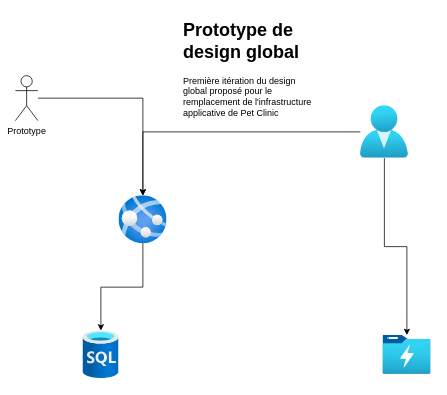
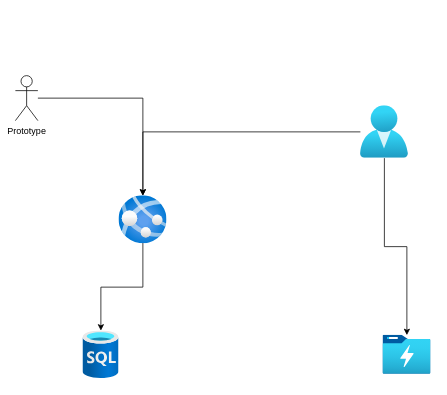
  <mxCell id="0" />
  <mxCell id="1" parent="0" />
  <mxCell id="2" style="edgeStyle=orthogonalEdgeStyle;rounded=0;orthogonalLoop=1;jettySize=auto;html=1;exitX=0.5;exitY=0.938;exitDx=0;exitDy=0;exitPerimeter=0;" edge="1" parent="1" source="5" target="3"><mxGeometry relative="1" as="geometry" /></mxCell>
  <mxCell id="3" value="" style="aspect=fixed;html=1;points=[];align=center;image;fontSize=12;image=img/lib/azure2/databases/SQL_Database.svg;" vertex="1" parent="1"><mxGeometry x="110" y="440" width="48" height="64" as="geometry" /></mxCell>
  <mxCell id="4" value="" style="aspect=fixed;html=1;points=[];align=center;image;fontSize=12;image=img/lib/azure2/storage/Data_Lake_Storage_Gen1.svg;" vertex="1" parent="1"><mxGeometry x="510" y="446" width="64" height="52" as="geometry" /></mxCell>
  <mxCell id="5" value="" style="aspect=fixed;html=1;points=[];align=center;image;fontSize=12;image=img/lib/azure2/app_services/App_Services.svg;" vertex="1" parent="1"><mxGeometry x="158" y="260" width="64" height="64" as="geometry" /></mxCell>
  <mxCell id="6" style="edgeStyle=orthogonalEdgeStyle;rounded=0;orthogonalLoop=1;jettySize=auto;html=1;" edge="1" parent="1" source="7" target="5"><mxGeometry relative="1" as="geometry" /></mxCell>
  <mxCell id="7" value="Prototype" style="shape=umlActor;verticalLabelPosition=bottom;verticalAlign=top;html=1;outlineConnect=0;" vertex="1" parent="1"><mxGeometry x="20" y="100" width="30" height="60" as="geometry" /></mxCell>
  <mxCell id="8" style="edgeStyle=orthogonalEdgeStyle;rounded=0;orthogonalLoop=1;jettySize=auto;html=1;" edge="1" parent="1" source="10" target="4"><mxGeometry relative="1" as="geometry" /></mxCell>
  <mxCell id="9" style="edgeStyle=orthogonalEdgeStyle;rounded=0;orthogonalLoop=1;jettySize=auto;html=1;" edge="1" parent="1" source="10" target="5"><mxGeometry relative="1" as="geometry" /></mxCell>
  <mxCell id="10" value="" style="aspect=fixed;html=1;points=[];align=center;image;fontSize=12;image=img/lib/azure2/identity/Users.svg;" vertex="1" parent="1"><mxGeometry x="480" y="140" width="64" height="70" as="geometry" /></mxCell>
- <mxCell id="11" value="&lt;h1&gt;Prototype de design global&lt;br&gt;&lt;/h1&gt;&lt;p&gt;Première itération du design global proposé pour le remplacement de l'infrastructure applicative de Pet Clinic&lt;br&gt;&lt;/p&gt;" style="text;html=1;strokeColor=none;fillColor=none;spacing=5;spacingTop=-20;whiteSpace=wrap;overflow=hidden;rounded=0;" vertex="1" parent="1"><mxGeometry x="239" y="20" width="191" height="140" as="geometry" /></mxCell>
